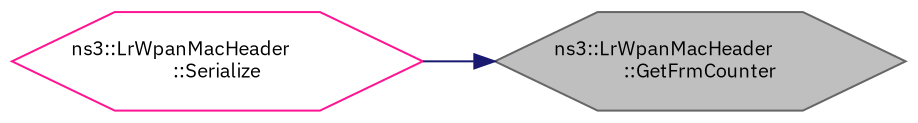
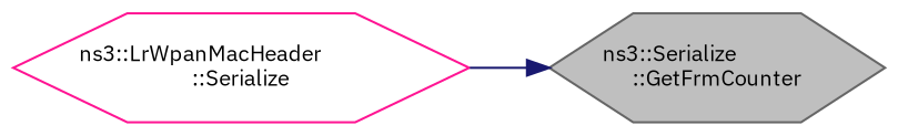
  digraph {
    rankdir=RL
    fontname="IBM Plex Sans"
    node [fontname="IBM Plex Sans" fontsize=10 shape=hexagon style=filled]
-   n1 [color=gray40 fillcolor=grey75 fontcolor=black height=0.2 label="ns3::LrWpanMacHeader\l::GetFrmCounter" width=0.4]
+   n1 [color=gray40 fillcolor=grey75 fontcolor=black height=0.2 label="ns3::Serialize\l::GetFrmCounter" width=0.4]
    n2 [color=deeppink fillcolor=white height=0.2 label="ns3::LrWpanMacHeader\l::Serialize" width=0.4]
    n1 -> n2 [color=midnightblue dir=back fontname="IBM Plex Sans" fontsize=10 labelfontname=Helvetica labelfontsize=10 style=solid]
  }
